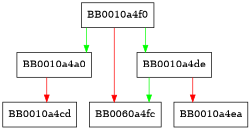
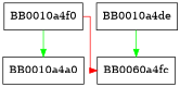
  digraph {
    splines=ortho
    node [shape=box]
    edge [color=red]
    BB0010a4a0
-   BB0010a4cd
    BB0010a4f0
    BB0010a4de
    n5 [label=BB0060a4fc]
-   BB0010a4ea
-   BB0010a4a0 -> BB0010a4cd
    BB0010a4f0 -> BB0010a4a0 [color=green]
-   BB0010a4f0 -> BB0010a4de [color=green]
    BB0010a4f0 -> n5
    BB0010a4de -> n5 [color=green]
-   BB0010a4de -> BB0010a4ea
  }
